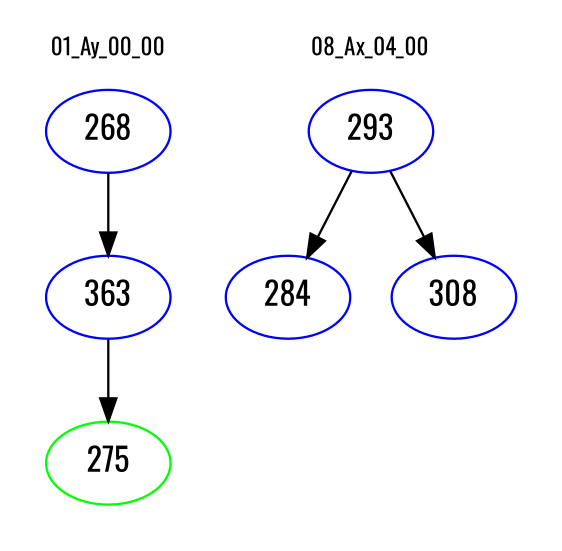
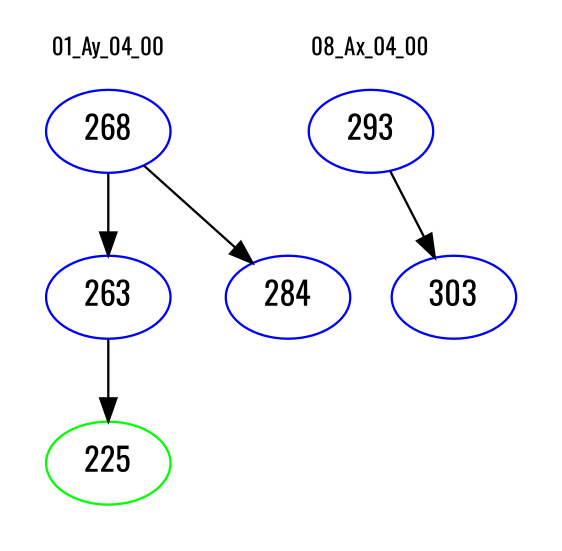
  digraph {
    fontname=Oswald
    node [color=blue fontname=Oswald]
    edge [color=black fontname=Oswald]
    n1 [label=268]
-   n2 [label=363]
-   n3 [color=green label=275]
+   n2 [label=263]
+   n3 [color=green label=225]
    n4 [label=293]
    n5 [label=284]
-   n6 [label=308]
+   n6 [label=303]
    subgraph cluster_1 {
      color=white
      fontsize=10
-     label="01_Ay_00_00"
+     label="01_Ay_04_00"
      n1
      n2
      n3
    }
    subgraph cluster_2 {
      color=white
      fontsize=10
      label="08_Ax_04_00"
      n4
      n5
      n6
    }
    n1 -> n2
    n2 -> n3
-   n4 -> n5
+   n1 -> n5
    n4 -> n6
  }
